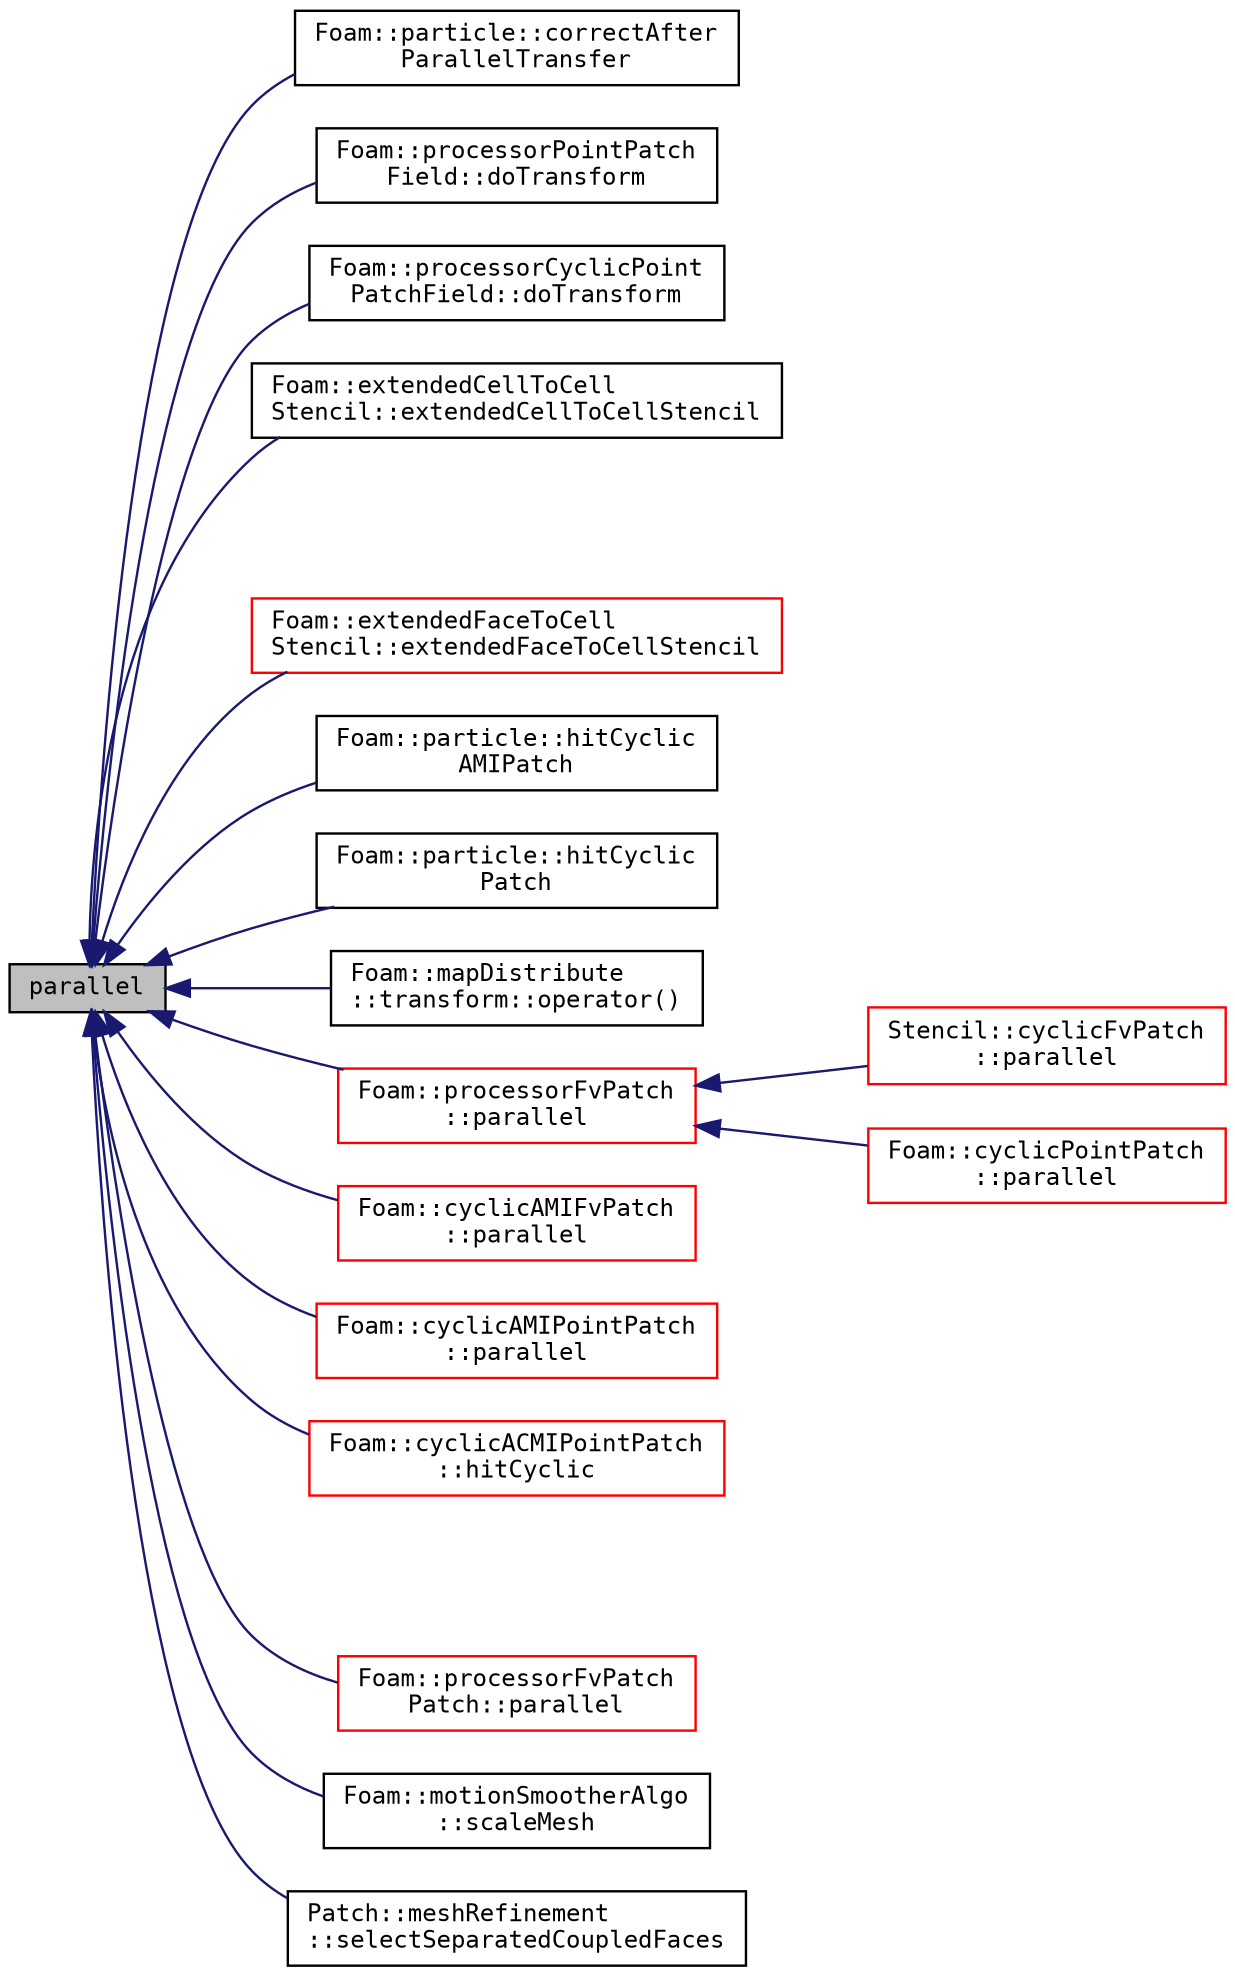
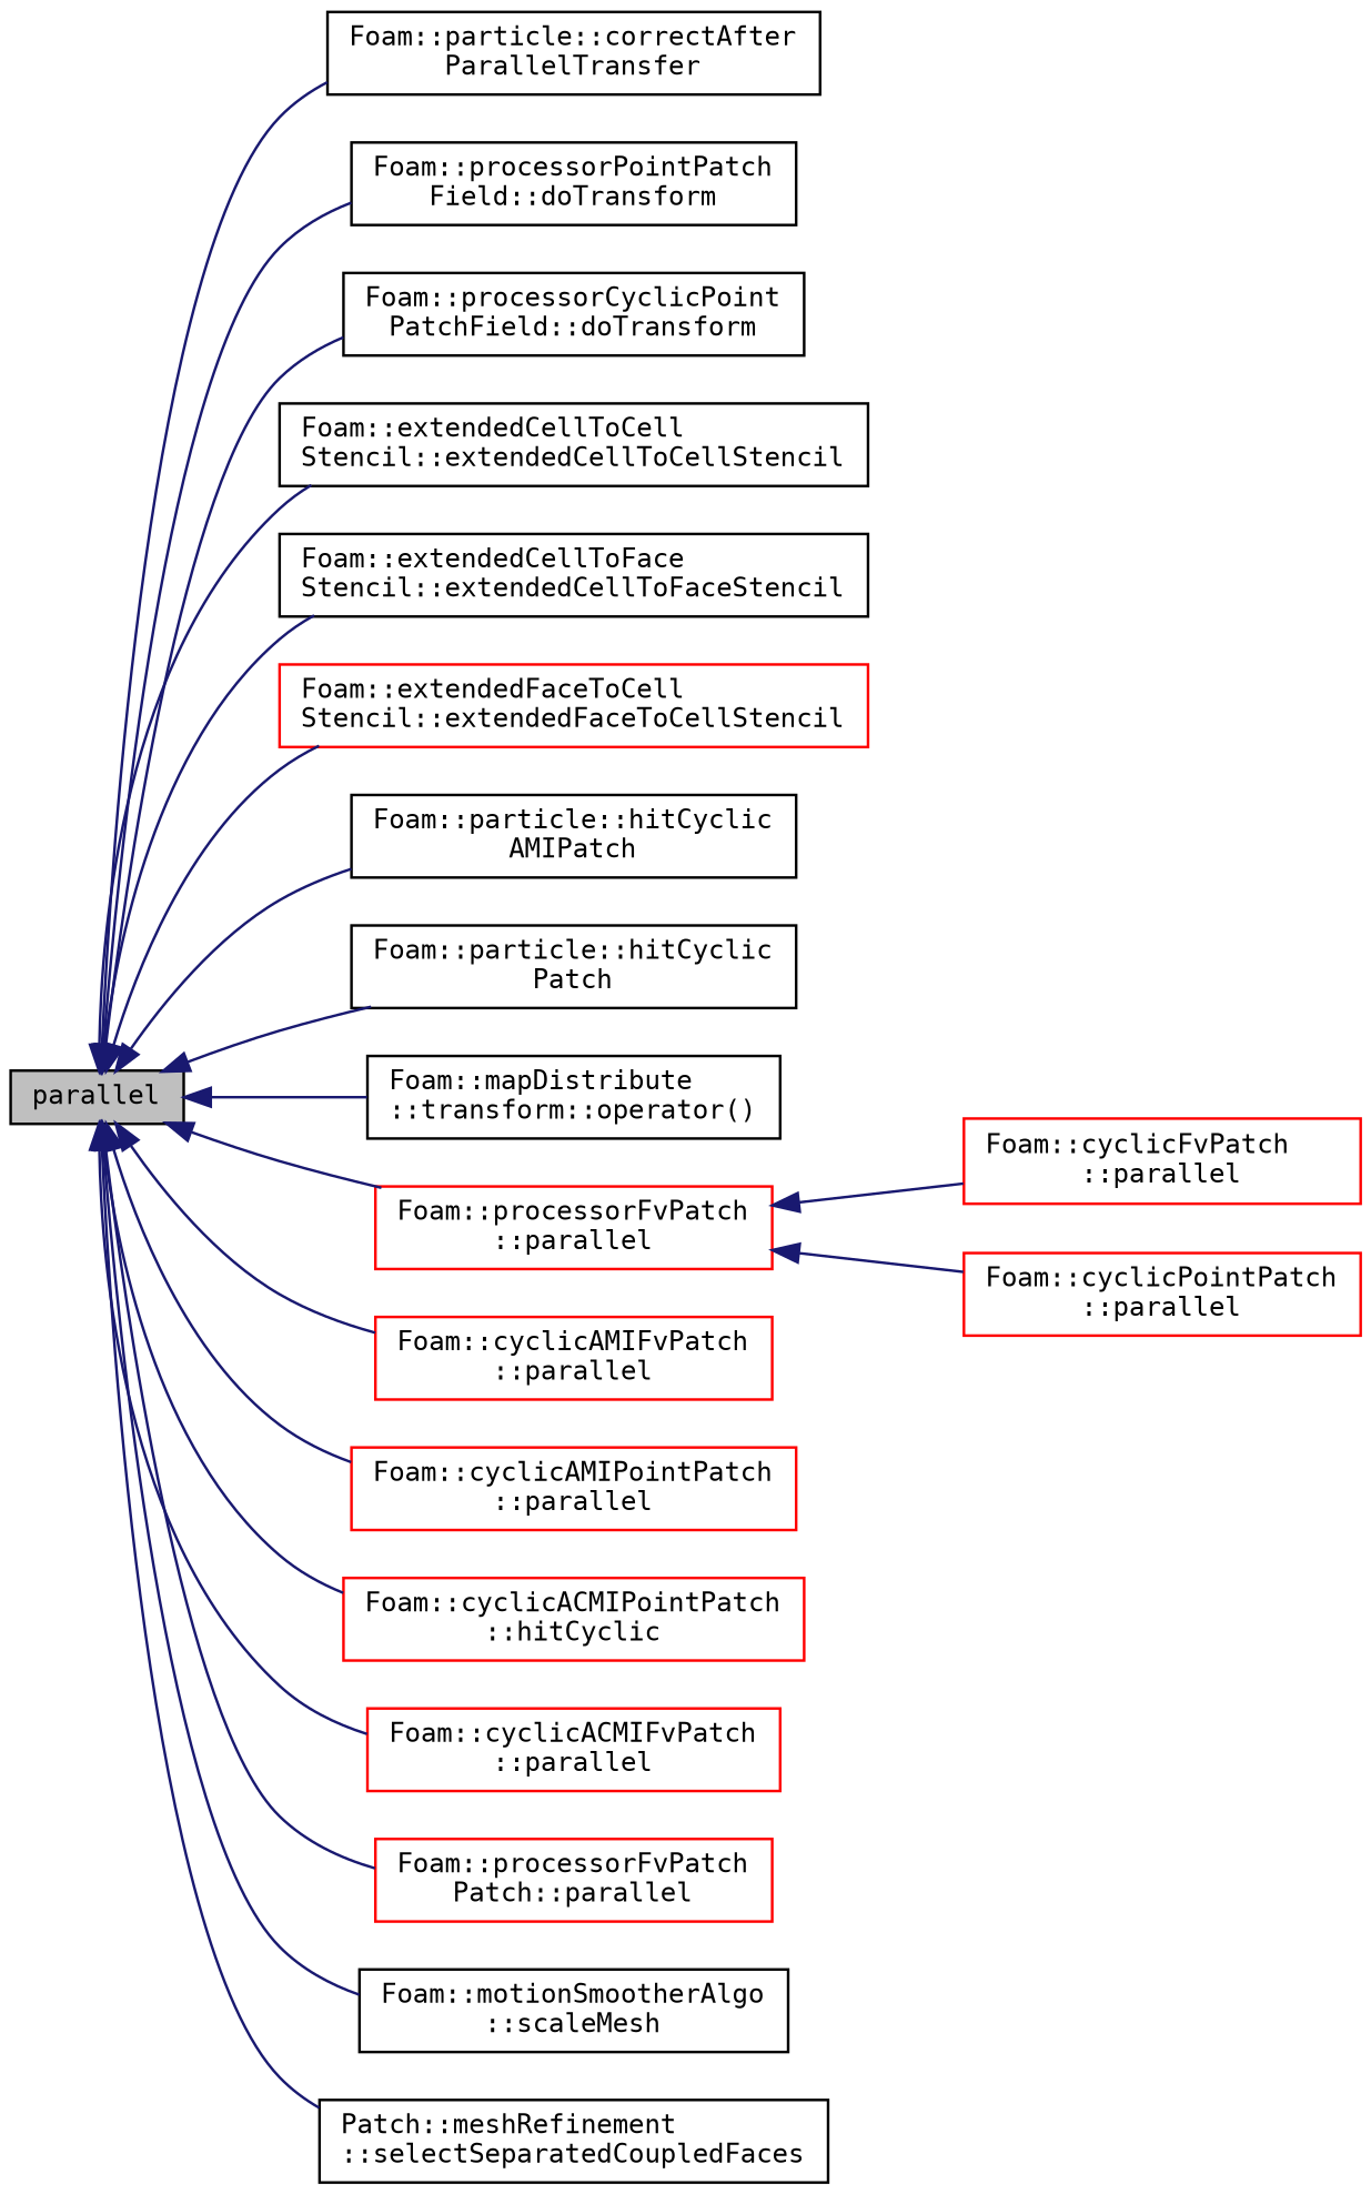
  digraph {
    fontname="DejaVu Sans Mono"
    rankdir=LR
    node [color=black fontname="DejaVu Sans Mono" fontsize=10 shape=record]
    edge [color=midnightblue dir=back fontname="DejaVu Sans Mono" fontsize=10 labelfontname=Helvetica labelfontsize=10 style=solid]
    n1 [fillcolor=grey75 fontcolor=black height=0.2 label=parallel style=filled width=0.4]
    n2 [height=0.2 label="Foam::particle::correctAfter\lParallelTransfer" width=0.4]
    n3 [height=0.2 label="Foam::processorPointPatch\lField::doTransform" width=0.4]
    n4 [height=0.2 label="Foam::processorCyclicPoint\lPatchField::doTransform" width=0.4]
    n5 [height=0.2 label="Foam::extendedCellToCell\lStencil::extendedCellToCellStencil" width=0.4]
+   n6 [height=0.2 label="Foam::extendedCellToFace\lStencil::extendedCellToFaceStencil" width=0.4]
    n7 [color=red height=0.2 label="Foam::extendedFaceToCell\lStencil::extendedFaceToCellStencil" width=0.4]
    n8 [height=0.2 label="Foam::particle::hitCyclic\lAMIPatch" width=0.4]
    n9 [height=0.2 label="Foam::particle::hitCyclic\lPatch" width=0.4]
    n10 [height=0.2 label="Foam::mapDistribute\l::transform::operator()" width=0.4]
    n11 [color=red height=0.2 label="Foam::processorFvPatch\l::parallel" width=0.4]
    n12 [color=red height=0.2 label="Foam::cyclicAMIFvPatch\l::parallel" width=0.4]
    n13 [color=red height=0.2 label="Foam::cyclicAMIPointPatch\l::parallel" width=0.4]
    n14 [color=red height=0.2 label="Foam::cyclicACMIPointPatch\l::hitCyclic" width=0.4]
+   n15 [color=red height=0.2 label="Foam::cyclicACMIFvPatch\l::parallel" width=0.4]
    n16 [color=red height=0.2 label="Foam::processorFvPatch\lPatch::parallel" width=0.4]
    n17 [height=0.2 label="Foam::motionSmootherAlgo\l::scaleMesh" width=0.4]
    n18 [height=0.2 label="Patch::meshRefinement\l::selectSeparatedCoupledFaces" width=0.4]
-   n19 [color=red height=0.2 label="Stencil::cyclicFvPatch\l::parallel" width=0.4]
+   n19 [color=red height=0.2 label="Foam::cyclicFvPatch\l::parallel" width=0.4]
    n20 [color=red height=0.2 label="Foam::cyclicPointPatch\l::parallel" width=0.4]
    n1 -> n2
    n1 -> n3
    n1 -> n4
    n1 -> n5
+   n1 -> n6
    n1 -> n7
    n1 -> n8
    n1 -> n9
    n1 -> n10
    n1 -> n11
    n1 -> n12
    n1 -> n13
    n1 -> n14
+   n1 -> n15
    n1 -> n16
    n1 -> n17
    n1 -> n18
    n11 -> n19
    n11 -> n20
  }
